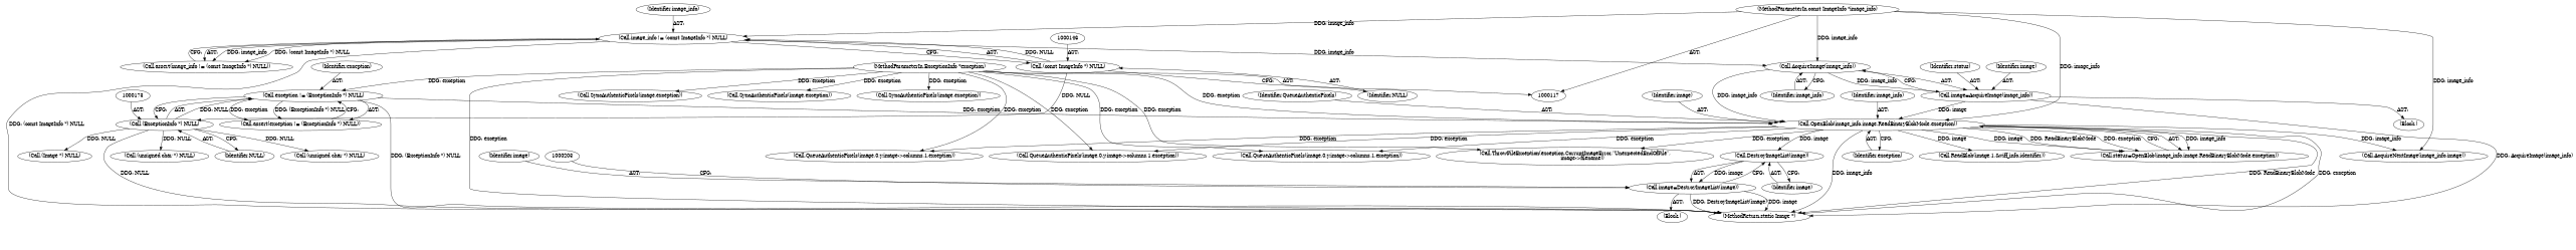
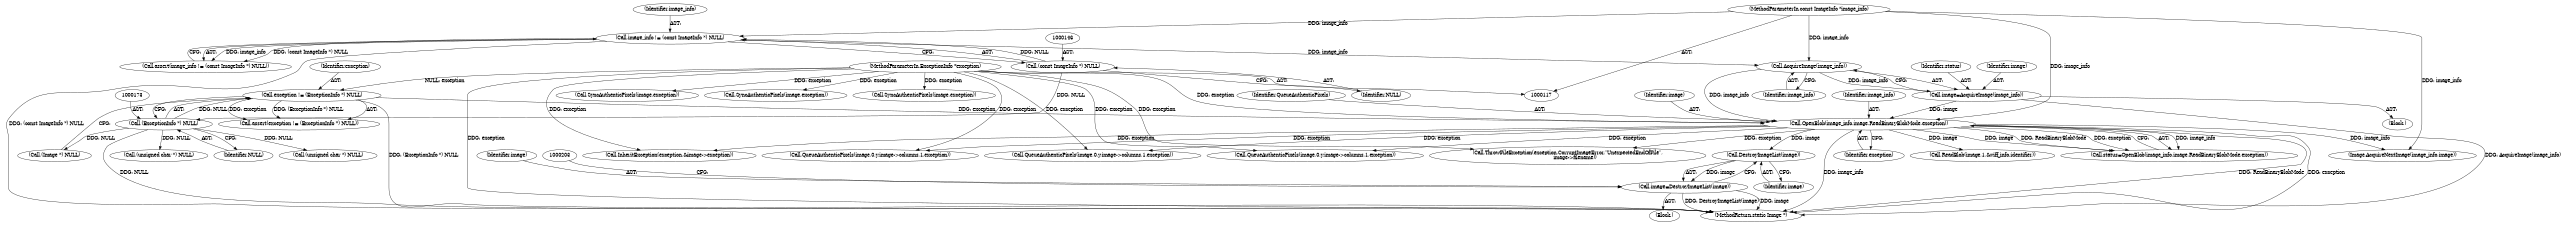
  digraph {
    n1 [label="(Call,DestroyImageList(image))"]
    n2 [label="(Call,image=DestroyImageList(image))"]
    n3 [label="(Identifier,image)"]
    n4 [label="(MethodReturn,static Image *)"]
    n5 [label="(Block,)"]
    n6 [label="(Call,OpenBlob(image_info,image,ReadBinaryBlobMode,exception))"]
-   n8 [label="(Call,AcquireNextImage(image_info,image))"]
+   n7 [label="(Call,InheritException(exception,&image->exception))"]
+   n8 [label="(Image,AcquireNextImage(image_info,image))"]
    n9 [label="(Call,QueueAuthenticPixels(image,0,y,image->columns,1,exception))"]
    n10 [label="(Call,status=OpenBlob(image_info,image,ReadBinaryBlobMode,exception))"]
    n11 [label="(Call,QueueAuthenticPixels(image,0,y,image->columns,1,exception))"]
    n12 [label="(Call,ThrowFileException(exception,CorruptImageError,\"UnexpectedEndOfFile\",\n          image->filename))"]
    n13 [label="(Call,QueueAuthenticPixels(image,0,y,image->columns,1,exception))"]
    n14 [label="(Identifier,exception)"]
    n15 [label="(Call,ReadBlob(image,1,&viff_info.identifier))"]
    n16 [label="(Call,AcquireImage(image_info))"]
    n17 [label="(Call,image=AcquireImage(image_info))"]
    n18 [label="(Identifier,image_info)"]
    n19 [label="(Block,)"]
    n20 [label="(Call,image_info != (const ImageInfo *) NULL)"]
    n21 [label="(Call,(const ImageInfo *) NULL)"]
    n22 [label="(Call,assert(image_info != (const ImageInfo *) NULL))"]
    n23 [label="(Call,(ExceptionInfo *) NULL)"]
    n24 [label="(Identifier,NULL)"]
    n25 [label="(MethodParameterIn,const ImageInfo *image_info)"]
    1000117
    n27 [label="(Call,exception != (ExceptionInfo *) NULL)"]
    n28 [label="(Identifier,NULL)"]
    n29 [label="(Call,(unsigned char *) NULL)"]
    n30 [label="(Call,(Image *) NULL)"]
    n31 [label="(Call,(unsigned char *) NULL)"]
    n32 [label="(Call,assert(exception != (ExceptionInfo *) NULL))"]
    n33 [label="(MethodParameterIn,ExceptionInfo *exception)"]
    n34 [label="(Call,SyncAuthenticPixels(image,exception))"]
    n35 [label="(Call,SyncAuthenticPixels(image,exception))"]
    n36 [label="(Call,SyncAuthenticPixels(image,exception))"]
    n37 [label="(Identifier,status)"]
    n38 [label="(Identifier,image)"]
    n39 [label="(Identifier,image)"]
    n40 [label="(Identifier,QueueAuthenticPixels)"]
    n41 [label="(Identifier,image)"]
    n42 [label="(Identifier,exception)"]
    n43 [label="(Identifier,image_info)"]
    n44 [label="(Identifier,image_info)"]
    1000146
    1000173
    1000203
    n1 -> n2 [label="AST: "]
    n1 -> n2 [label="DDG: image"]
    n1 -> n3 [label="CFG: "]
    n2 -> n1 [label="CFG: "]
    n2 -> n4 [label="DDG: DestroyImageList(image)"]
    n2 -> n4 [label="DDG: image"]
    n2 -> n5 [label="AST: "]
    n3 -> n1 [label="AST: "]
    n6 -> n1 [label="DDG: image"]
    n6 -> n4 [label="DDG: image_info"]
    n6 -> n4 [label="DDG: ReadBinaryBlobMode"]
    n6 -> n4 [label="DDG: exception"]
+   n6 -> n7 [label="DDG: exception"]
    n6 -> n8 [label="DDG: image_info"]
    n6 -> n9 [label="DDG: exception"]
    n6 -> n10 [label="AST: "]
    n6 -> n10 [label="DDG: image_info"]
    n6 -> n10 [label="DDG: image"]
    n6 -> n10 [label="DDG: ReadBinaryBlobMode"]
    n6 -> n10 [label="DDG: exception"]
    n6 -> n11 [label="DDG: exception"]
    n6 -> n12 [label="DDG: exception"]
    n6 -> n13 [label="DDG: exception"]
    n6 -> n14 [label="CFG: "]
    n6 -> n15 [label="DDG: image"]
    n10 -> n6 [label="CFG: "]
    n14 -> n6 [label="AST: "]
    n16 -> n6 [label="DDG: image_info"]
    n16 -> n17 [label="AST: "]
    n16 -> n17 [label="DDG: image_info"]
    n16 -> n18 [label="CFG: "]
    n17 -> n4 [label="DDG: AcquireImage(image_info)"]
    n17 -> n6 [label="DDG: image"]
    n17 -> n16 [label="CFG: "]
    n17 -> n19 [label="AST: "]
    n18 -> n16 [label="AST: "]
    n20 -> n4 [label="DDG: (const ImageInfo *) NULL"]
    n20 -> n16 [label="DDG: image_info"]
    n20 -> n21 [label="CFG: "]
    n20 -> n22 [label="AST: "]
    n20 -> n22 [label="DDG: image_info"]
    n20 -> n22 [label="DDG: (const ImageInfo *) NULL"]
    n21 -> n20 [label="AST: "]
    n21 -> n20 [label="DDG: NULL"]
    n21 -> n23 [label="DDG: NULL"]
    n21 -> n24 [label="CFG: "]
    n22 -> n20 [label="CFG: "]
    n23 -> n4 [label="DDG: NULL"]
    n23 -> n27 [label="AST: "]
    n23 -> n27 [label="DDG: NULL"]
    n23 -> n28 [label="CFG: "]
    n23 -> n29 [label="DDG: NULL"]
    n23 -> n30 [label="DDG: NULL"]
    n23 -> n31 [label="DDG: NULL"]
    n24 -> n21 [label="AST: "]
    n25 -> n6 [label="DDG: image_info"]
    n25 -> n8 [label="DDG: image_info"]
    n25 -> n16 [label="DDG: image_info"]
    n25 -> n20 [label="DDG: image_info"]
    n25 -> 1000117 [label="AST: "]
    n27 -> n4 [label="DDG: (ExceptionInfo *) NULL"]
    n27 -> n6 [label="DDG: exception"]
    n27 -> n23 [label="CFG: "]
    n27 -> n32 [label="AST: "]
    n27 -> n32 [label="DDG: exception"]
    n27 -> n32 [label="DDG: (ExceptionInfo *) NULL"]
    n28 -> n23 [label="AST: "]
-   n32 -> n27 [label="CFG: "]
+   n30 -> n27 [label="CFG: "]
    n33 -> n4 [label="DDG: exception"]
    n33 -> n6 [label="DDG: exception"]
+   n33 -> n7 [label="DDG: exception"]
    n33 -> n9 [label="DDG: exception"]
    n33 -> n11 [label="DDG: exception"]
    n33 -> n12 [label="DDG: exception"]
    n33 -> n13 [label="DDG: exception"]
    n33 -> 1000117 [label="AST: "]
-   n33 -> n27 [label="DDG: exception"]
+   n33 -> n27 [label="NULL: exception"]
    n33 -> n34 [label="DDG: exception"]
    n33 -> n35 [label="DDG: exception"]
    n33 -> n36 [label="DDG: exception"]
    n37 -> n17 [label="AST: "]
    n38 -> n17 [label="AST: "]
    n39 -> n2 [label="AST: "]
    n40 -> n6 [label="AST: "]
    n41 -> n6 [label="AST: "]
    n42 -> n27 [label="AST: "]
    n43 -> n20 [label="AST: "]
    n44 -> n6 [label="AST: "]
    1000146 -> n21 [label="AST: "]
    1000173 -> n23 [label="AST: "]
    1000203 -> n2 [label="CFG: "]
  }
